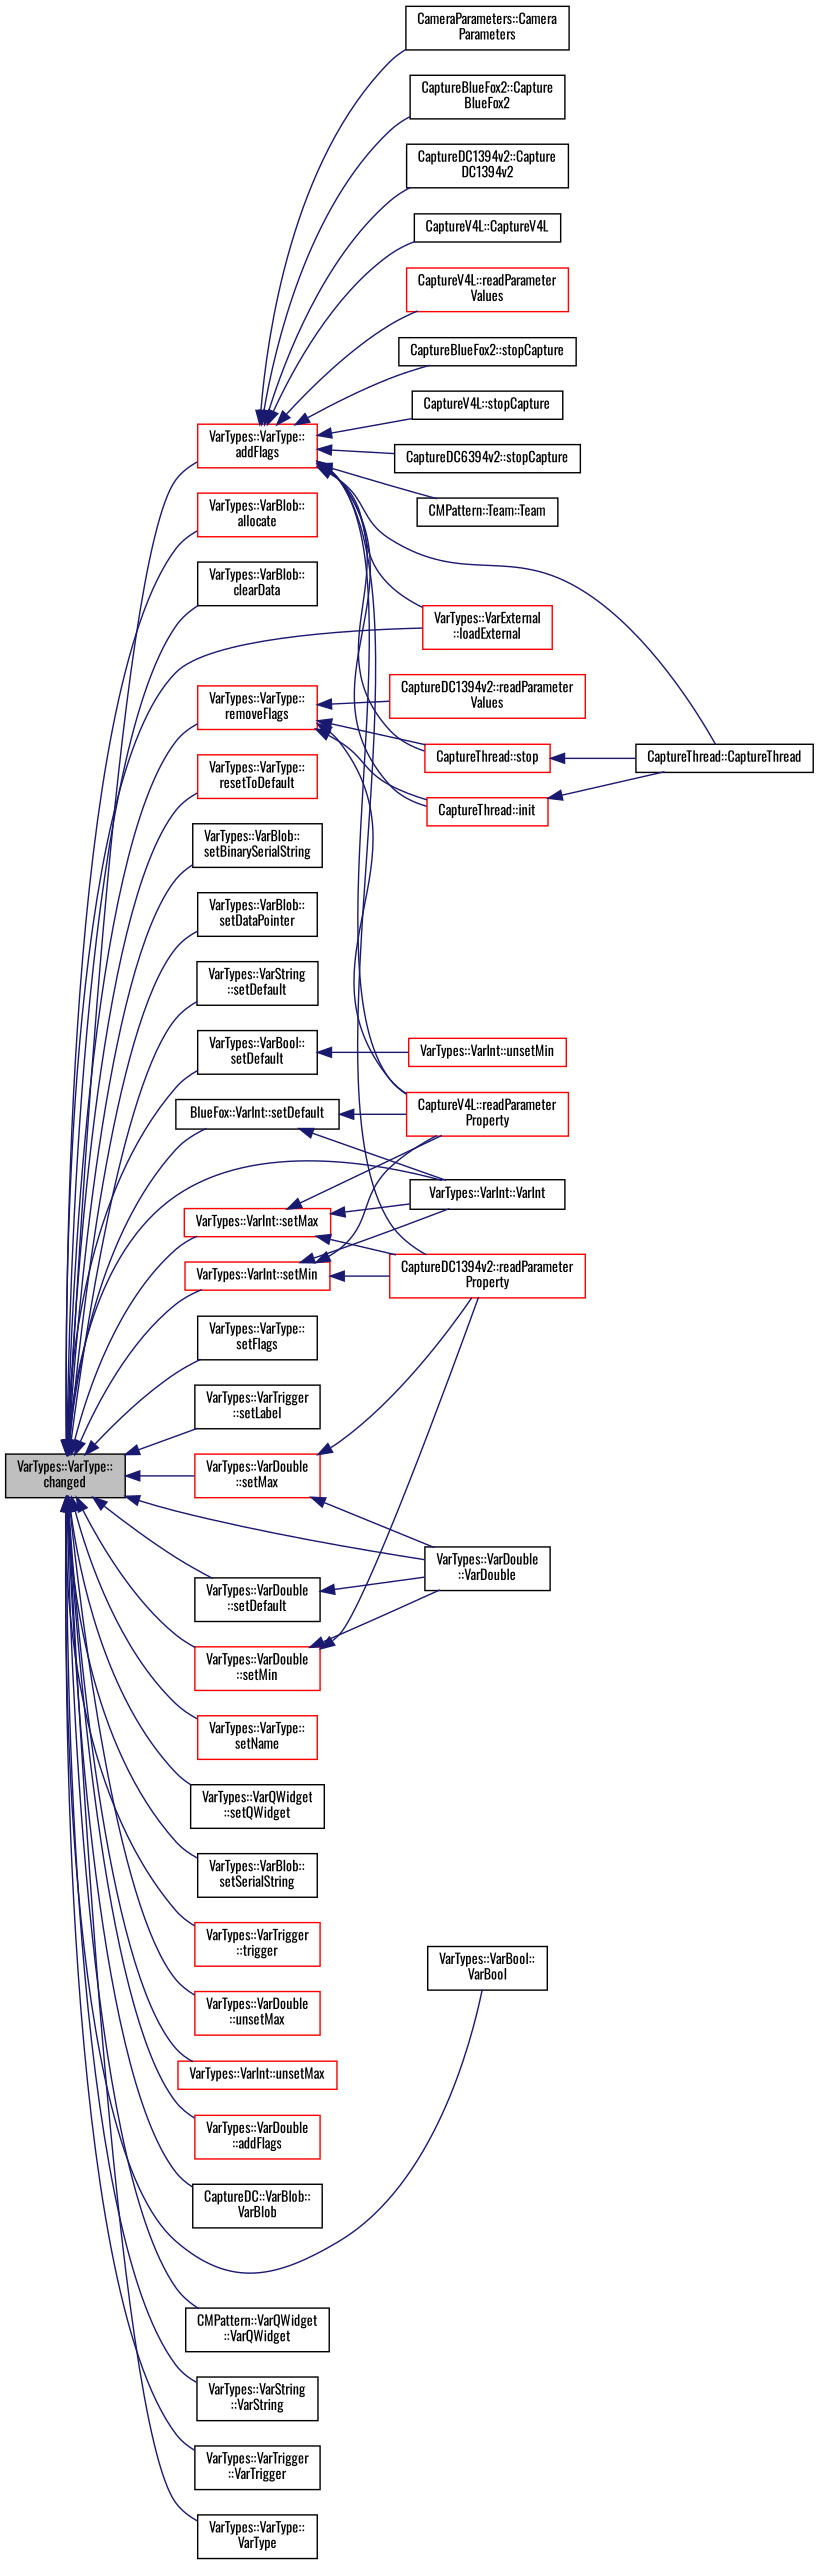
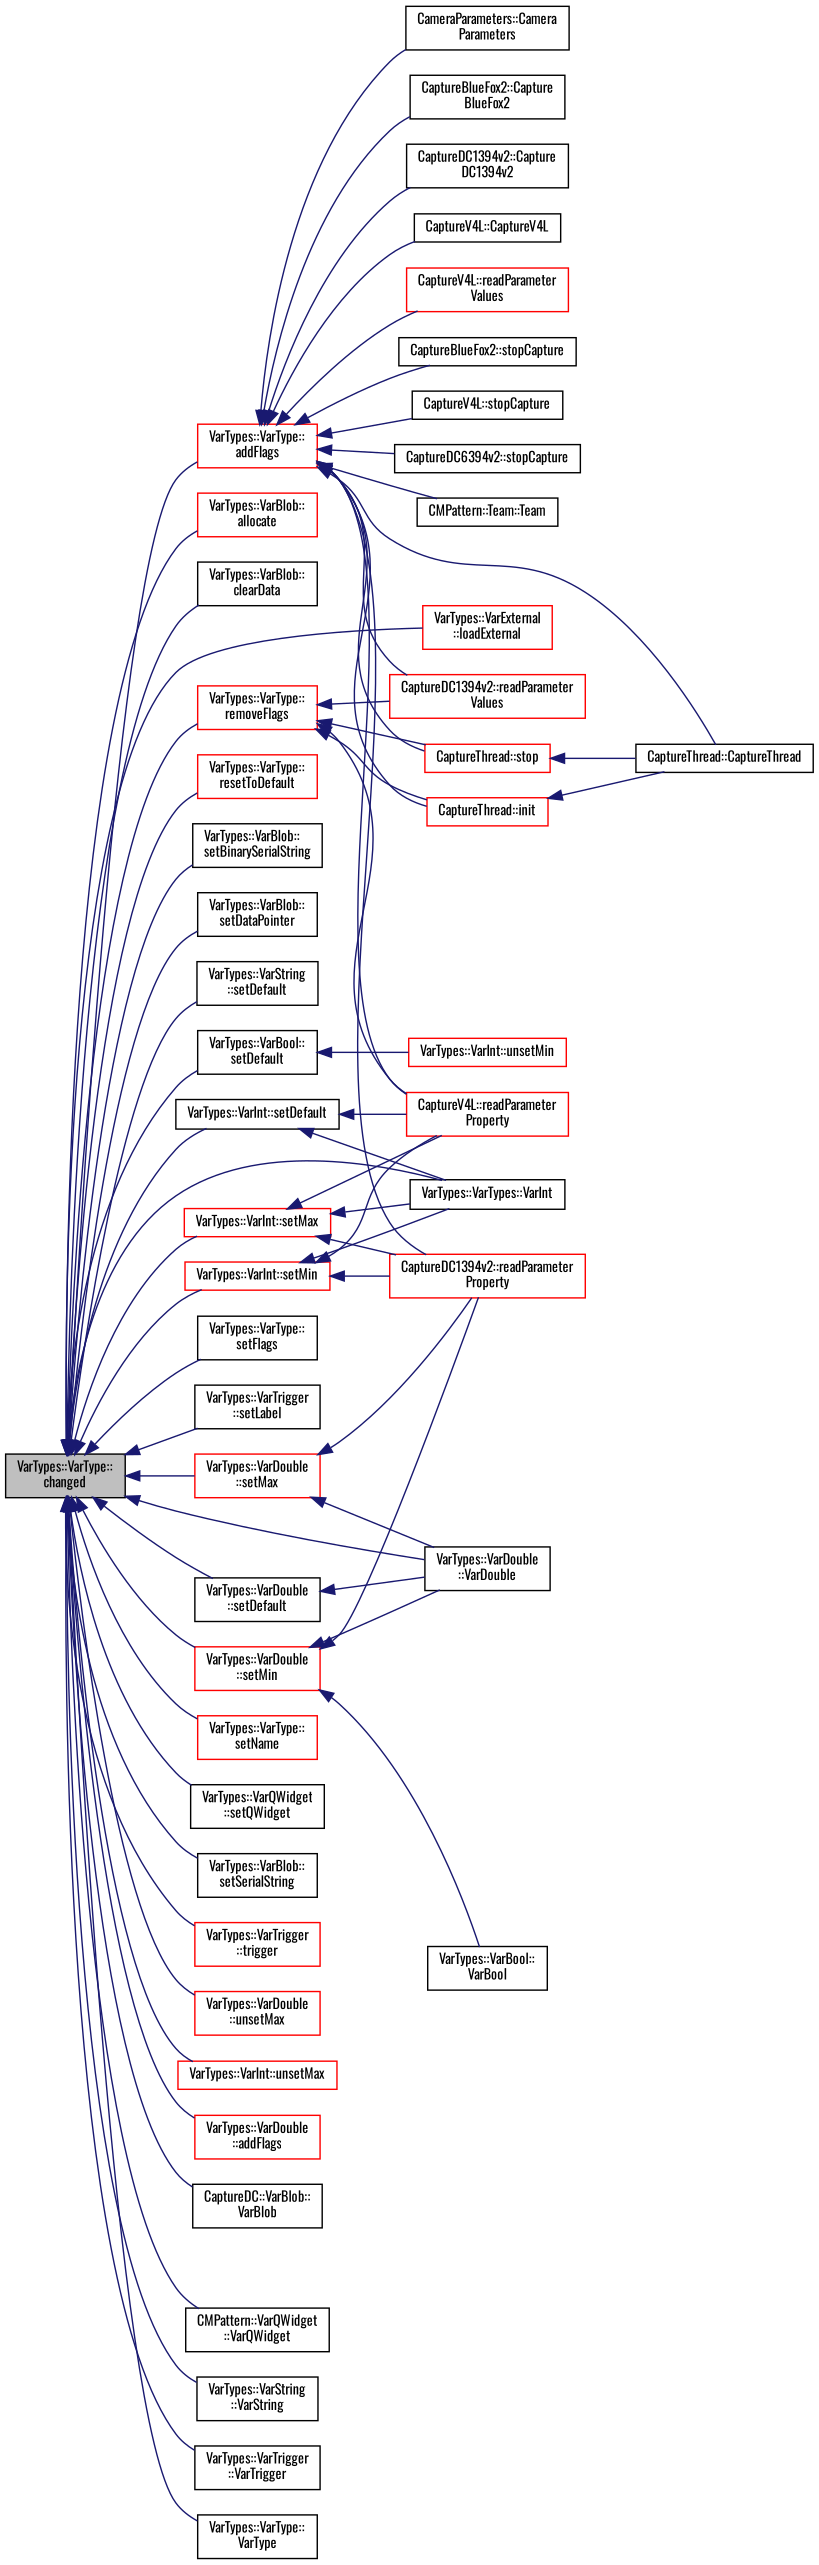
  digraph {
    fontname=Oswald
    rankdir=LR
    node [color=black fillcolor=white fontname=Oswald fontsize=10 shape=record style=filled]
    edge [color=midnightblue dir=back fontname=Oswald fontsize=10 labelfontname=Helvetica labelfontsize=10 style=solid]
    n1 [fillcolor=grey75 fontcolor=black height=0.2 label="VarTypes::VarType::\lchanged" width=0.4]
    n2 [color=red height=0.2 label="VarTypes::VarType::\laddFlags" width=0.4]
    n3 [color=red height=0.2 label="VarTypes::VarBlob::\lallocate" width=0.4]
    n4 [height=0.2 label="VarTypes::VarBlob::\lclearData" width=0.4]
    n5 [color=red height=0.2 label="VarTypes::VarExternal\l::loadExternal" width=0.4]
    n6 [color=red height=0.2 label="VarTypes::VarType::\lremoveFlags" width=0.4]
    n7 [color=red height=0.2 label="VarTypes::VarType::\lresetToDefault" width=0.4]
    n8 [height=0.2 label="VarTypes::VarBlob::\lsetBinarySerialString" width=0.4]
    n9 [height=0.2 label="VarTypes::VarBlob::\lsetDataPointer" width=0.4]
    n10 [height=0.2 label="VarTypes::VarString\l::setDefault" width=0.4]
    n11 [height=0.2 label="VarTypes::VarBool::\lsetDefault" width=0.4]
-   n12 [height=0.2 label="BlueFox::VarInt::setDefault" width=0.4]
-   n13 [height=0.2 label="VarTypes::VarInt::VarInt" width=0.4]
+   n12 [height=0.2 label="VarTypes::VarInt::setDefault" width=0.4]
+   n13 [height=0.2 label="VarTypes::VarTypes::VarInt" width=0.4]
    n14 [height=0.2 label="VarTypes::VarDouble\l::setDefault" width=0.4]
    n15 [height=0.2 label="VarTypes::VarDouble\l::VarDouble" width=0.4]
    n16 [height=0.2 label="VarTypes::VarType::\lsetFlags" width=0.4]
    n17 [height=0.2 label="VarTypes::VarTrigger\l::setLabel" width=0.4]
    n18 [color=red height=0.2 label="VarTypes::VarDouble\l::setMax" width=0.4]
    n19 [color=red height=0.2 label="VarTypes::VarInt::setMax" width=0.4]
    n20 [color=red height=0.2 label="VarTypes::VarDouble\l::setMin" width=0.4]
    n21 [color=red height=0.2 label="VarTypes::VarInt::setMin" width=0.4]
    n22 [color=red height=0.2 label="VarTypes::VarType::\lsetName" width=0.4]
    n23 [height=0.2 label="VarTypes::VarQWidget\l::setQWidget" width=0.4]
    n24 [height=0.2 label="VarTypes::VarBlob::\lsetSerialString" width=0.4]
    n25 [color=red height=0.2 label="VarTypes::VarTrigger\l::trigger" width=0.4]
    n26 [color=red height=0.2 label="VarTypes::VarDouble\l::unsetMax" width=0.4]
    n27 [color=red height=0.2 label="VarTypes::VarInt::unsetMax" width=0.4]
    n28 [color=red height=0.2 label="VarTypes::VarDouble\l::addFlags" width=0.4]
    n29 [height=0.2 label="CaptureDC::VarBlob::\lVarBlob" width=0.4]
    n30 [height=0.2 label="VarTypes::VarBool::\lVarBool" width=0.4]
    n31 [height=0.2 label="CMPattern::VarQWidget\l::VarQWidget" width=0.4]
    n32 [height=0.2 label="VarTypes::VarString\l::VarString" width=0.4]
    n33 [height=0.2 label="VarTypes::VarTrigger\l::VarTrigger" width=0.4]
    n34 [height=0.2 label="VarTypes::VarType::\lVarType" width=0.4]
    n35 [height=0.2 label="CameraParameters::Camera\lParameters" width=0.4]
    n36 [height=0.2 label="CaptureBlueFox2::Capture\lBlueFox2" width=0.4]
    n37 [height=0.2 label="CaptureDC1394v2::Capture\lDC1394v2" width=0.4]
    n38 [height=0.2 label="CaptureThread::CaptureThread" width=0.4]
    n39 [height=0.2 label="CaptureV4L::CaptureV4L" width=0.4]
    n40 [color=red height=0.2 label="CaptureThread::init" width=0.4]
    n41 [color=red height=0.2 label="CaptureV4L::readParameter\lProperty" width=0.4]
    n42 [color=red height=0.2 label="CaptureDC1394v2::readParameter\lProperty" width=0.4]
    n43 [color=red height=0.2 label="CaptureV4L::readParameter\lValues" width=0.4]
    n44 [color=red height=0.2 label="CaptureDC1394v2::readParameter\lValues" width=0.4]
    n45 [color=red height=0.2 label="CaptureThread::stop" width=0.4]
    n46 [height=0.2 label="CaptureBlueFox2::stopCapture" width=0.4]
    n47 [height=0.2 label="CaptureV4L::stopCapture" width=0.4]
    n48 [height=0.2 label="CaptureDC6394v2::stopCapture" width=0.4]
    n49 [height=0.2 label="CMPattern::Team::Team" width=0.4]
    n50 [color=red height=0.2 label="VarTypes::VarInt::unsetMin" width=0.4]
    n1 -> n2
    n1 -> n3
    n1 -> n4
    n1 -> n5
    n1 -> n6
    n1 -> n7
    n1 -> n8
    n1 -> n9
    n1 -> n10
    n1 -> n11
    n1 -> n12
    n1 -> n13
    n1 -> n14
    n1 -> n15
    n1 -> n16
    n1 -> n17
    n1 -> n18
    n1 -> n19
    n1 -> n20
    n1 -> n21
    n1 -> n22
    n1 -> n23
    n1 -> n24
    n1 -> n25
    n1 -> n26
    n1 -> n27
    n1 -> n28
    n1 -> n29
-   n1 -> n30
+   n20 -> n30
    n1 -> n31
    n1 -> n32
    n1 -> n33
    n1 -> n34
    n2 -> n35
    n2 -> n36
    n2 -> n37
    n2 -> n38
    n2 -> n39
    n2 -> n40
    n2 -> n41
    n2 -> n42
    n2 -> n43
-   n2 -> n5
+   n2 -> n44
    n2 -> n45
    n2 -> n46
    n2 -> n47
    n2 -> n48
    n2 -> n49
    n6 -> n40
    n6 -> n41
    n6 -> n44
    n6 -> n45
    n11 -> n50
    n12 -> n13
    n12 -> n41
    n14 -> n15
    n18 -> n15
    n18 -> n42
    n19 -> n13
    n19 -> n41
    n19 -> n42
    n20 -> n15
    n20 -> n42
    n21 -> n13
    n21 -> n41
    n21 -> n42
    n40 -> n38
    n45 -> n38
  }
